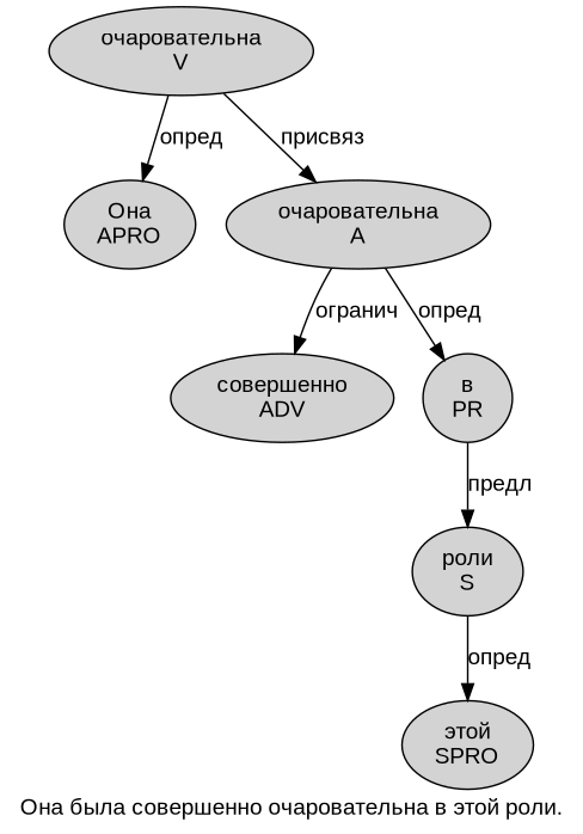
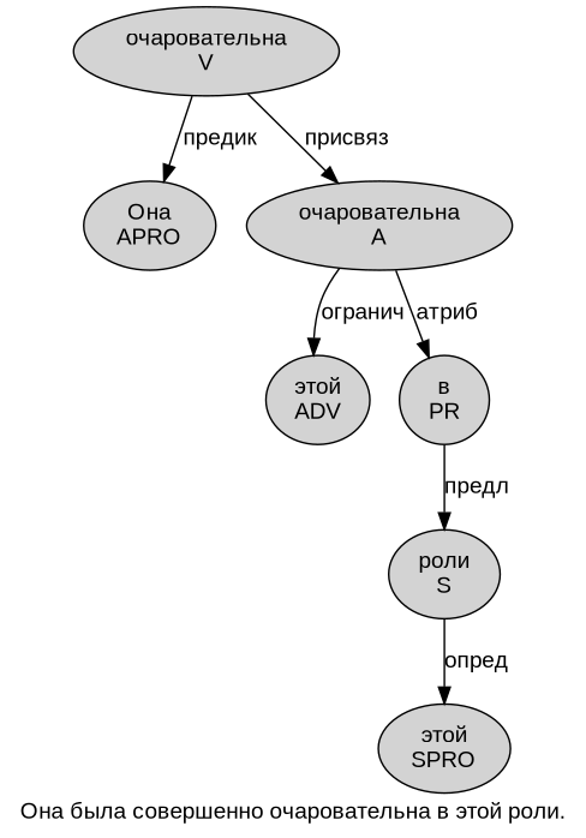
  digraph {
    fontname="Liberation Sans"
    label="Она была совершенно очаровательна в этой роли."
    node [fillcolor=lightgray fontname="Liberation Sans" penwidth=1 shape=ellipse style=filled]
    edge [fontname="Liberation Sans"]
    n1 [label="Она\nAPRO"]
    n2 [label="очаровательна\nV"]
    n3 [label="очаровательна\nA"]
-   n4 [label="совершенно\nADV"]
+   n4 [label="этой\nADV"]
    n5 [label="в\nPR"]
    n6 [label="роли\nS"]
    n7 [label="этой\nSPRO"]
-   n2 -> n1 [label="опред"]
+   n2 -> n1 [label="предик"]
    n2 -> n3 [label="присвяз"]
    n3 -> n4 [label="огранич"]
-   n3 -> n5 [label="опред"]
+   n3 -> n5 [label="атриб"]
    n5 -> n6 [label="предл"]
    n6 -> n7 [label="опред"]
  }
